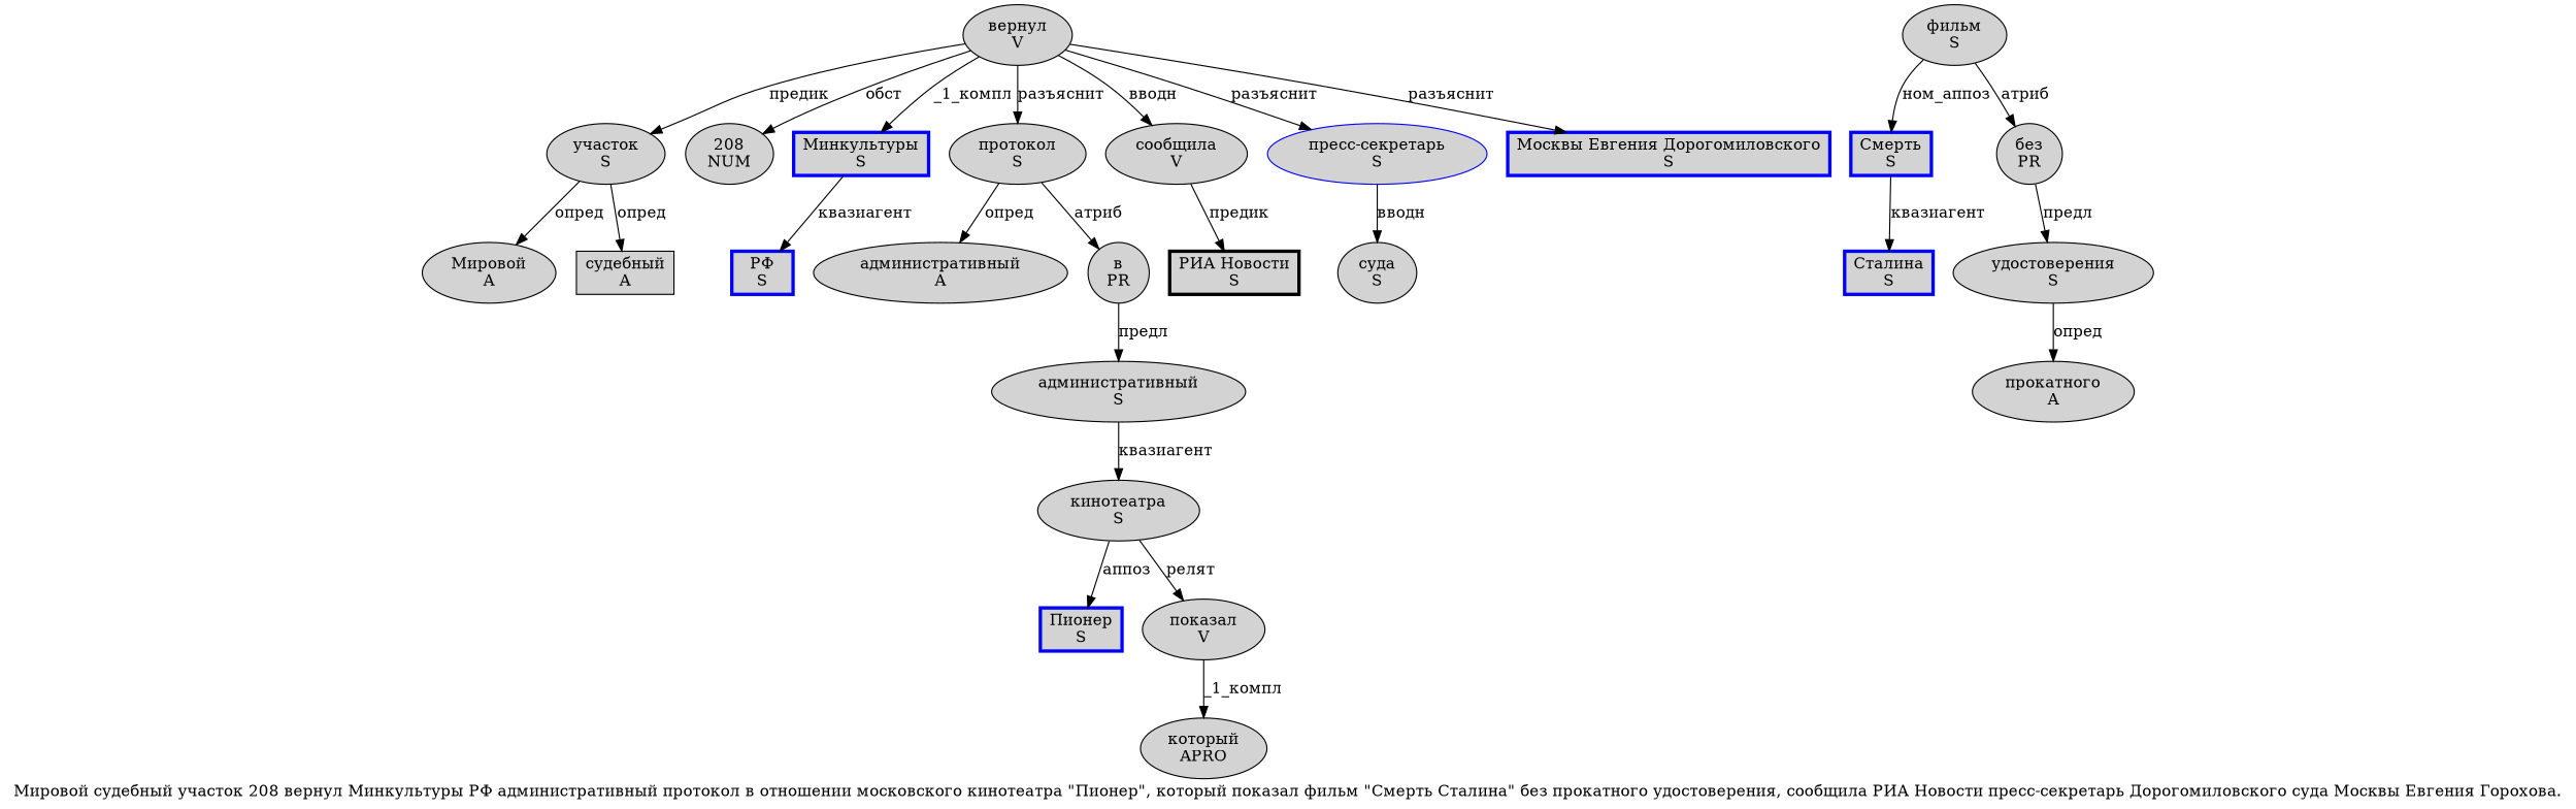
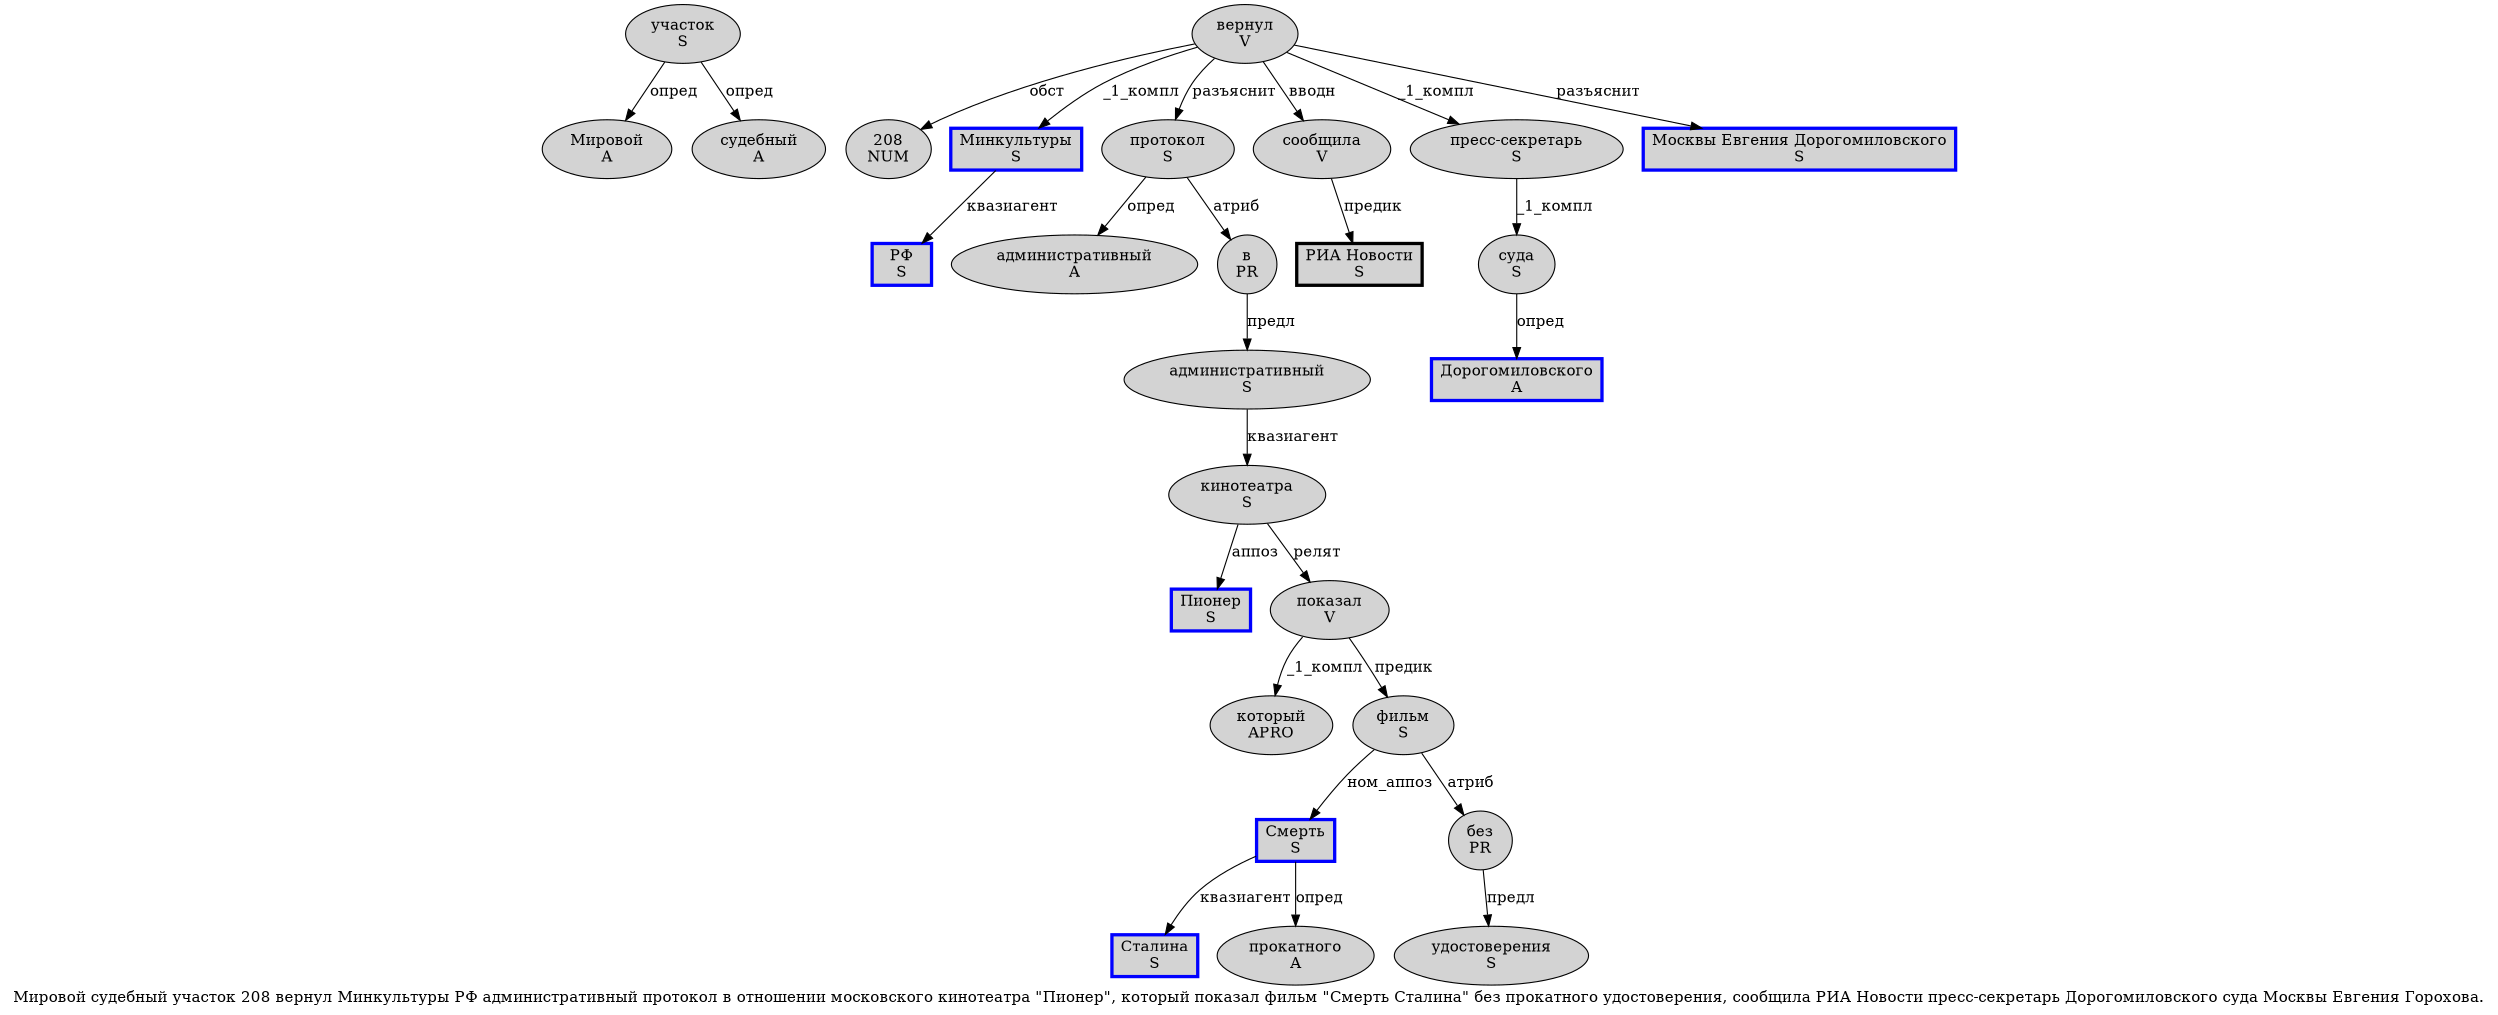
  digraph {
    label="Мировой судебный участок 208 вернул Минкультуры РФ административный протокол в отношении московского кинотеатра \"Пионер\", который показал фильм \"Смерть Сталина\" без прокатного удостоверения, сообщила РИА Новости пресс-секретарь Дорогомиловского суда Москвы Евгения Горохова."
    node [fillcolor=lightgray penwidth=1 shape=ellipse style=filled]
    n1 [label="Мировой\nA"]
-   n2 [label="судебный\nA" shape=box]
+   n2 [label="судебный\nA"]
    n3 [label="участок\nS"]
    n4 [label="208\nNUM"]
    n5 [label="вернул\nV"]
    n6 [color=blue label="Минкультуры\nS" penwidth=3 shape=box]
    n7 [label="протокол\nS"]
    n8 [label="сообщила\nV"]
-   n9 [label="пресс-секретарь\nS" color=blue]
+   n9 [label="пресс-секретарь\nS"]
    n10 [color=blue label="Москвы Евгения Дорогомиловского\nS" penwidth=3 shape=box]
    n11 [color=blue label="РФ\nS" penwidth=3 shape=box]
    n12 [label="административный\nA"]
    n13 [label="в\nPR"]
    n14 [color=black label="РИА Новости\nS" penwidth=3 shape=box]
    n15 [label="суда\nS"]
    n16 [label="административный\nS"]
    n17 [label="кинотеатра\nS"]
    n18 [color=blue label="Пионер\nS" penwidth=3 shape=box]
    n19 [label="показал\nV"]
    n20 [label="который\nAPRO"]
    n21 [label="фильм\nS"]
    n22 [color=blue label="Смерть\nS" penwidth=3 shape=box]
    n23 [label="без\nPR"]
    n24 [color=blue label="Сталина\nS" penwidth=3 shape=box]
    n25 [label="удостоверения\nS"]
    n26 [label="прокатного\nA"]
+   n27 [color=blue label="Дорогомиловского\nA" penwidth=3 shape=box]
    n3 -> n1 [label="опред"]
    n3 -> n2 [label="опред"]
-   n5 -> n3 [label="предик"]
    n5 -> n4 [label="обст"]
    n5 -> n6 [label="_1_компл"]
    n5 -> n7 [label="разъяснит"]
    n5 -> n8 [label="вводн"]
-   n5 -> n9 [label="разъяснит"]
+   n5 -> n9 [label="_1_компл"]
    n5 -> n10 [label="разъяснит"]
    n6 -> n11 [label="квазиагент"]
    n7 -> n12 [label="опред"]
    n7 -> n13 [label="атриб"]
    n8 -> n14 [label="предик"]
-   n9 -> n15 [label="вводн"]
+   n9 -> n15 [label="_1_компл"]
    n13 -> n16 [label="предл"]
+   n15 -> n27 [label="опред"]
    n16 -> n17 [label="квазиагент"]
    n17 -> n18 [label="аппоз"]
    n17 -> n19 [label="релят"]
    n19 -> n20 [label="_1_компл"]
+   n19 -> n21 [label="предик"]
    n21 -> n22 [label="ном_аппоз"]
    n21 -> n23 [label="атриб"]
    n22 -> n24 [label="квазиагент"]
    n23 -> n25 [label="предл"]
-   n25 -> n26 [label="опред"]
+   n22 -> n26 [label="опред"]
  }
